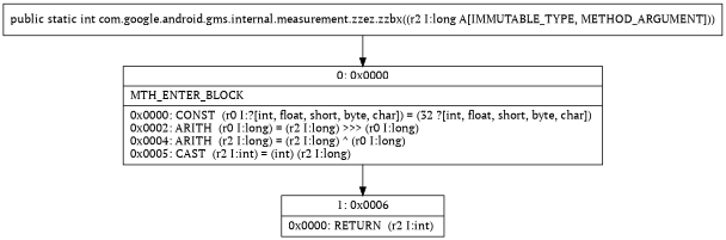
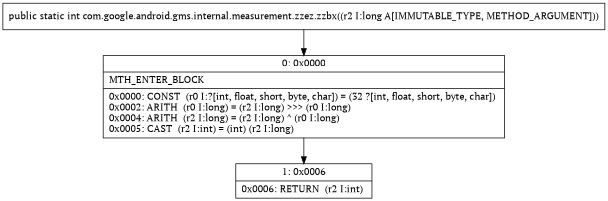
  digraph {
    fontname="PT Serif"
    node [shape=record fontname="PT Serif"]
    edge [fontname="PT Serif"]
    n1 [label="{0\:\ 0x0000|MTH_ENTER_BLOCK\l|0x0000: CONST  (r0 I:?[int, float, short, byte, char]) = (32 ?[int, float, short, byte, char]) \l0x0002: ARITH  (r0 I:long) = (r2 I:long) \>\>\> (r0 I:long) \l0x0004: ARITH  (r2 I:long) = (r2 I:long) ^ (r0 I:long) \l0x0005: CAST  (r2 I:int) = (int) (r2 I:long) \l}"]
-   n2 [label="{1\:\ 0x0006|0x0000: RETURN  (r2 I:int) \l}"]
+   n2 [label="{1\:\ 0x0006|0x0006: RETURN  (r2 I:int) \l}"]
    n3 [label="{public static int com.google.android.gms.internal.measurement.zzez.zzbx((r2 I:long A[IMMUTABLE_TYPE, METHOD_ARGUMENT])) }"]
    n1 -> n2
    n3 -> n1
  }
